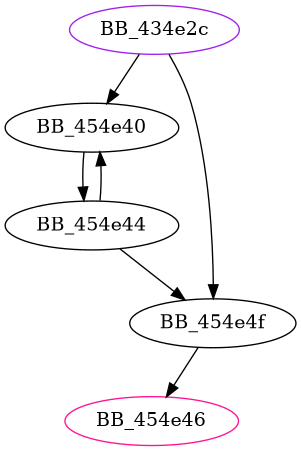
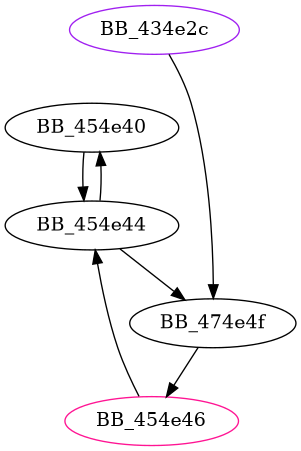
  digraph {
    node [color=black]
    n1 [color=purple label=BB_434e2c]
    BB_454e40
-   BB_454e4f
+   BB_454e4f [label=BB_474e4f]
    n4 [label=BB_454e44]
    BB_454e46 [color=deeppink]
-   n1 -> BB_454e40
    n1 -> BB_454e4f
    BB_454e40 -> n4
    BB_454e4f -> BB_454e46
    n4 -> BB_454e40
    n4 -> BB_454e4f
+   BB_454e46 -> n4
  }
